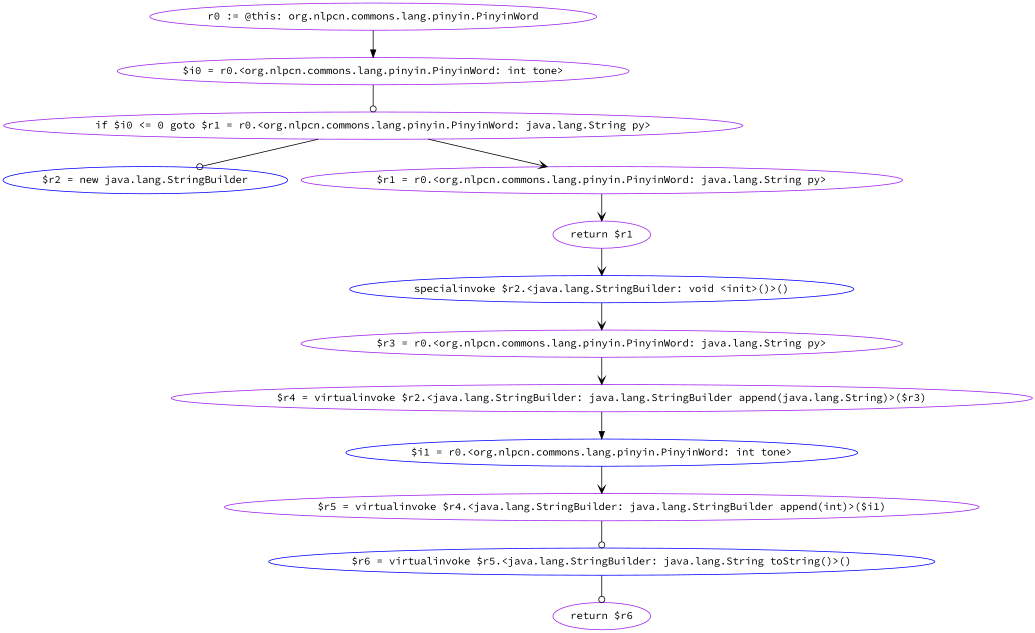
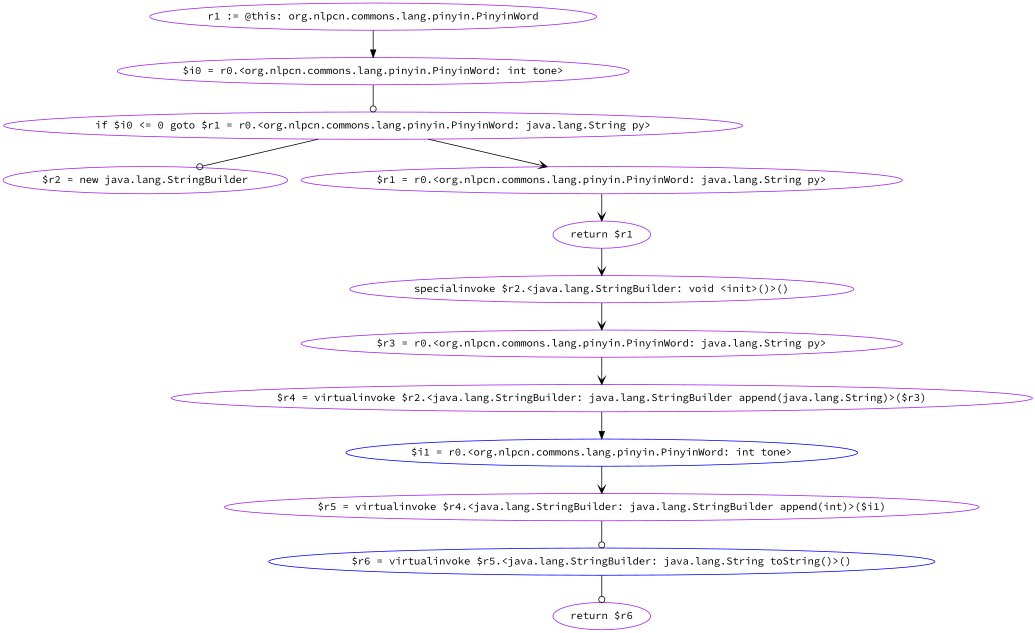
  digraph {
    fontname="Source Code Pro"
    node [color=purple fontname="Source Code Pro"]
    edge [arrowhead=vee fontname="Source Code Pro"]
-   "r0 := @this: org.nlpcn.commons.lang.pinyin.PinyinWord"
+   "r0 := @this: org.nlpcn.commons.lang.pinyin.PinyinWord" [label="r1 := @this: org.nlpcn.commons.lang.pinyin.PinyinWord"]
    "$i0 = r0.<org.nlpcn.commons.lang.pinyin.PinyinWord: int tone>"
    "if $i0 <= 0 goto $r1 = r0.<org.nlpcn.commons.lang.pinyin.PinyinWord: java.lang.String py>"
-   "$r2 = new java.lang.StringBuilder" [color=blue]
+   "$r2 = new java.lang.StringBuilder"
    "$r1 = r0.<org.nlpcn.commons.lang.pinyin.PinyinWord: java.lang.String py>"
    "return $r1"
-   "specialinvoke $r2.<java.lang.StringBuilder: void <init>()>()" [color=blue]
+   "specialinvoke $r2.<java.lang.StringBuilder: void <init>()>()"
    "$r3 = r0.<org.nlpcn.commons.lang.pinyin.PinyinWord: java.lang.String py>"
    "$r4 = virtualinvoke $r2.<java.lang.StringBuilder: java.lang.StringBuilder append(java.lang.String)>($r3)"
    "$i1 = r0.<org.nlpcn.commons.lang.pinyin.PinyinWord: int tone>" [color=blue]
    "$r5 = virtualinvoke $r4.<java.lang.StringBuilder: java.lang.StringBuilder append(int)>($i1)"
    "$r6 = virtualinvoke $r5.<java.lang.StringBuilder: java.lang.String toString()>()" [color=blue]
    "return $r6"
    "r0 := @this: org.nlpcn.commons.lang.pinyin.PinyinWord" -> "$i0 = r0.<org.nlpcn.commons.lang.pinyin.PinyinWord: int tone>" [arrowhead=normal]
    "$i0 = r0.<org.nlpcn.commons.lang.pinyin.PinyinWord: int tone>" -> "if $i0 <= 0 goto $r1 = r0.<org.nlpcn.commons.lang.pinyin.PinyinWord: java.lang.String py>" [arrowhead=odot]
    "if $i0 <= 0 goto $r1 = r0.<org.nlpcn.commons.lang.pinyin.PinyinWord: java.lang.String py>" -> "$r2 = new java.lang.StringBuilder" [arrowhead=odot]
    "if $i0 <= 0 goto $r1 = r0.<org.nlpcn.commons.lang.pinyin.PinyinWord: java.lang.String py>" -> "$r1 = r0.<org.nlpcn.commons.lang.pinyin.PinyinWord: java.lang.String py>"
    "$r1 = r0.<org.nlpcn.commons.lang.pinyin.PinyinWord: java.lang.String py>" -> "return $r1"
    "return $r1" -> "specialinvoke $r2.<java.lang.StringBuilder: void <init>()>()"
    "specialinvoke $r2.<java.lang.StringBuilder: void <init>()>()" -> "$r3 = r0.<org.nlpcn.commons.lang.pinyin.PinyinWord: java.lang.String py>"
    "$r3 = r0.<org.nlpcn.commons.lang.pinyin.PinyinWord: java.lang.String py>" -> "$r4 = virtualinvoke $r2.<java.lang.StringBuilder: java.lang.StringBuilder append(java.lang.String)>($r3)"
    "$r4 = virtualinvoke $r2.<java.lang.StringBuilder: java.lang.StringBuilder append(java.lang.String)>($r3)" -> "$i1 = r0.<org.nlpcn.commons.lang.pinyin.PinyinWord: int tone>" [arrowhead=normal]
    "$i1 = r0.<org.nlpcn.commons.lang.pinyin.PinyinWord: int tone>" -> "$r5 = virtualinvoke $r4.<java.lang.StringBuilder: java.lang.StringBuilder append(int)>($i1)"
    "$r5 = virtualinvoke $r4.<java.lang.StringBuilder: java.lang.StringBuilder append(int)>($i1)" -> "$r6 = virtualinvoke $r5.<java.lang.StringBuilder: java.lang.String toString()>()" [arrowhead=odot]
    "$r6 = virtualinvoke $r5.<java.lang.StringBuilder: java.lang.String toString()>()" -> "return $r6" [arrowhead=odot]
  }
